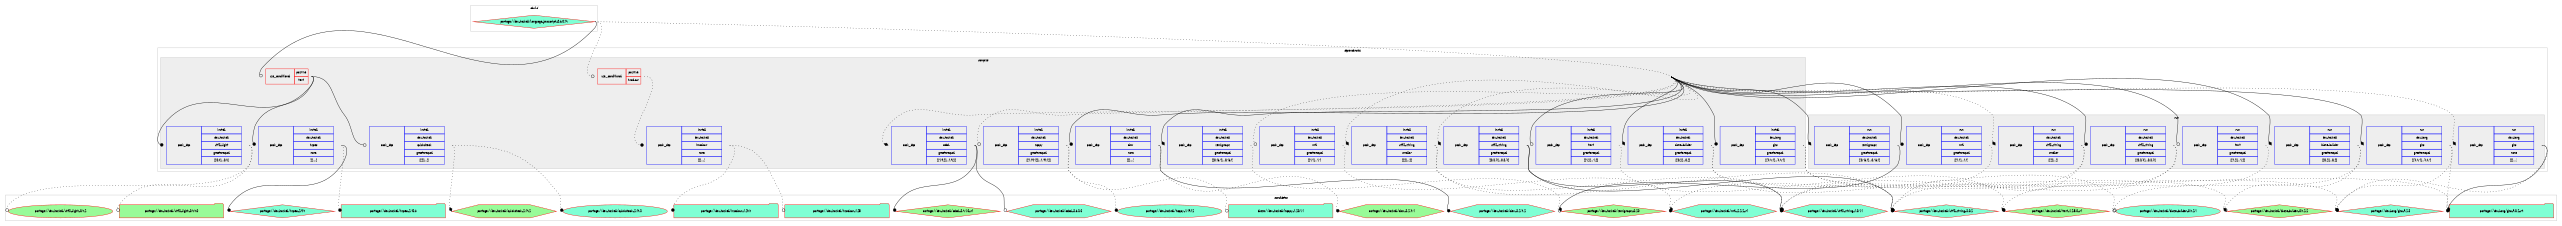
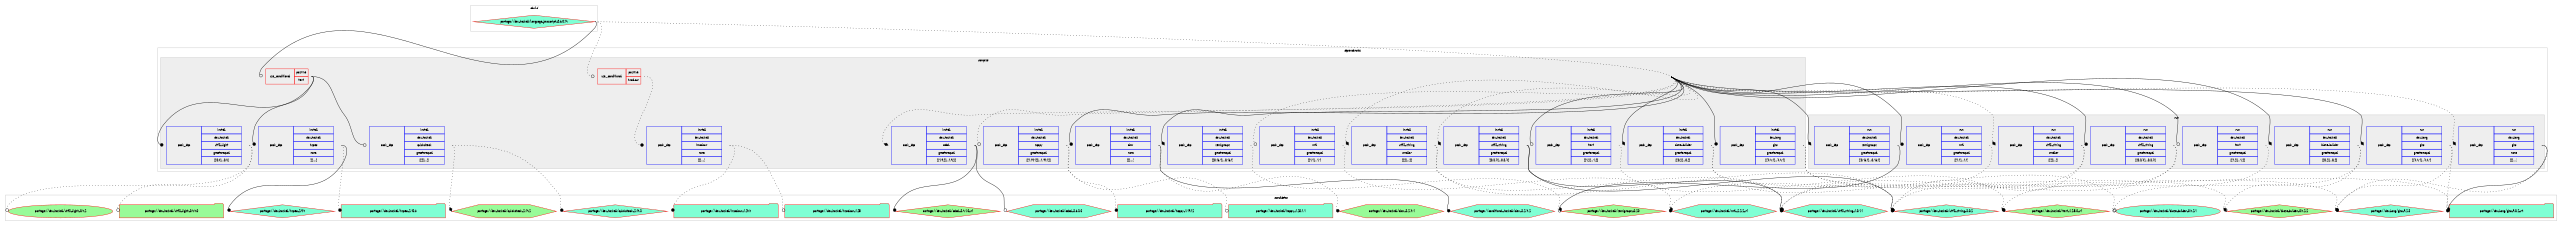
  digraph {
    compound=true
    concentrate=true
    fontname="Patrick Hand"
    fontsize=10
    newrank=true
    rankdir=TB
    ranksep=1.5
    node [color=red fontname="Patrick Hand" fontsize=10 shape=none]
    edge [arrowhead=dot fontname="Patrick Hand" headport=w style=dotted tailport=e weight=100]
    n1 [fillcolor=aquamarine label="portage://dev-haskell/language-javascript-0.6.0.14" shape=diamond style=filled width=4]
    n2 [color=blue label=<<TABLE BORDER="0" CELLBORDER="1" CELLSPACING="0" CELLPADDING="4" WIDTH="220"><TR><TD ROWSPAN="6" CELLPADDING="30">pack_dep</TD></TR><TR><TD WIDTH="110">install</TD></TR><TR><TD>dev-haskell</TD></TR><TR><TD>hscolour</TD></TR><TR><TD>none</TD></TR><TR><TD>[[],,,,]</TD></TR></TABLE>>]
    n3 [label=<<TABLE BORDER="0" CELLBORDER="1" CELLSPACING="0" CELLPADDING="4"><TR><TD ROWSPAN="3" CELLPADDING="10">use_conditional</TD></TR><TR><TD>positive</TD></TR><TR><TD>hscolour</TD></TR></TABLE>>]
    n4 [color=blue label=<<TABLE BORDER="0" CELLBORDER="1" CELLSPACING="0" CELLPADDING="4" WIDTH="220"><TR><TD ROWSPAN="6" CELLPADDING="30">pack_dep</TD></TR><TR><TD WIDTH="110">install</TD></TR><TR><TD>dev-haskell</TD></TR><TR><TD>hspec</TD></TR><TR><TD>none</TD></TR><TR><TD>[[],,,,]</TD></TR></TABLE>>]
    n5 [color=blue label=<<TABLE BORDER="0" CELLBORDER="1" CELLSPACING="0" CELLPADDING="4" WIDTH="220"><TR><TD ROWSPAN="6" CELLPADDING="30">pack_dep</TD></TR><TR><TD WIDTH="110">install</TD></TR><TR><TD>dev-haskell</TD></TR><TR><TD>quickcheck</TD></TR><TR><TD>greaterequal</TD></TR><TR><TD>[[2],,,2]</TD></TR></TABLE>>]
    n6 [color=blue label=<<TABLE BORDER="0" CELLBORDER="1" CELLSPACING="0" CELLPADDING="4" WIDTH="220"><TR><TD ROWSPAN="6" CELLPADDING="30">pack_dep</TD></TR><TR><TD WIDTH="110">install</TD></TR><TR><TD>dev-haskell</TD></TR><TR><TD>utf8-light</TD></TR><TR><TD>greaterequal</TD></TR><TR><TD>[[0,4],,,0.4]</TD></TR></TABLE>>]
    n7 [label=<<TABLE BORDER="0" CELLBORDER="1" CELLSPACING="0" CELLPADDING="4"><TR><TD ROWSPAN="3" CELLPADDING="10">use_conditional</TD></TR><TR><TD>positive</TD></TR><TR><TD>test</TD></TR></TABLE>>]
    n8 [color=blue label=<<TABLE BORDER="0" CELLBORDER="1" CELLSPACING="0" CELLPADDING="4" WIDTH="220"><TR><TD ROWSPAN="6" CELLPADDING="30">pack_dep</TD></TR><TR><TD WIDTH="110">install</TD></TR><TR><TD>dev-haskell</TD></TR><TR><TD>alex</TD></TR><TR><TD>none</TD></TR><TR><TD>[[],,,,]</TD></TR></TABLE>>]
    n9 [color=blue label=<<TABLE BORDER="0" CELLBORDER="1" CELLSPACING="0" CELLPADDING="4" WIDTH="220"><TR><TD ROWSPAN="6" CELLPADDING="30">pack_dep</TD></TR><TR><TD WIDTH="110">install</TD></TR><TR><TD>dev-haskell</TD></TR><TR><TD>blaze-builder</TD></TR><TR><TD>greaterequal</TD></TR><TR><TD>[[0,2],,,0.2]</TD></TR></TABLE>>]
    n10 [color=blue label=<<TABLE BORDER="0" CELLBORDER="1" CELLSPACING="0" CELLPADDING="4" WIDTH="220"><TR><TD ROWSPAN="6" CELLPADDING="30">pack_dep</TD></TR><TR><TD WIDTH="110">install</TD></TR><TR><TD>dev-haskell</TD></TR><TR><TD>cabal</TD></TR><TR><TD>greaterequal</TD></TR><TR><TD>[[1,9,2],,,1.9.2]</TD></TR></TABLE>>]
    n11 [color=blue label=<<TABLE BORDER="0" CELLBORDER="1" CELLSPACING="0" CELLPADDING="4" WIDTH="220"><TR><TD ROWSPAN="6" CELLPADDING="30">pack_dep</TD></TR><TR><TD WIDTH="110">install</TD></TR><TR><TD>dev-haskell</TD></TR><TR><TD>happy</TD></TR><TR><TD>greaterequal</TD></TR><TR><TD>[[1,19,12],,,1.19.12]</TD></TR></TABLE>>]
    n12 [color=blue label=<<TABLE BORDER="0" CELLBORDER="1" CELLSPACING="0" CELLPADDING="4" WIDTH="220"><TR><TD ROWSPAN="6" CELLPADDING="30">pack_dep</TD></TR><TR><TD WIDTH="110">install</TD></TR><TR><TD>dev-haskell</TD></TR><TR><TD>mtl</TD></TR><TR><TD>greaterequal</TD></TR><TR><TD>[[1,1],,,1.1]</TD></TR></TABLE>>]
    n13 [color=blue label=<<TABLE BORDER="0" CELLBORDER="1" CELLSPACING="0" CELLPADDING="4" WIDTH="220"><TR><TD ROWSPAN="6" CELLPADDING="30">pack_dep</TD></TR><TR><TD WIDTH="110">install</TD></TR><TR><TD>dev-haskell</TD></TR><TR><TD>semigroups</TD></TR><TR><TD>greaterequal</TD></TR><TR><TD>[[0,16,1],,,0.16.1]</TD></TR></TABLE>>]
    n14 [color=blue label=<<TABLE BORDER="0" CELLBORDER="1" CELLSPACING="0" CELLPADDING="4" WIDTH="220"><TR><TD ROWSPAN="6" CELLPADDING="30">pack_dep</TD></TR><TR><TD WIDTH="110">install</TD></TR><TR><TD>dev-haskell</TD></TR><TR><TD>text</TD></TR><TR><TD>greaterequal</TD></TR><TR><TD>[[1,2],,,1.2]</TD></TR></TABLE>>]
    n15 [color=blue label=<<TABLE BORDER="0" CELLBORDER="1" CELLSPACING="0" CELLPADDING="4" WIDTH="220"><TR><TD ROWSPAN="6" CELLPADDING="30">pack_dep</TD></TR><TR><TD WIDTH="110">install</TD></TR><TR><TD>dev-haskell</TD></TR><TR><TD>utf8-string</TD></TR><TR><TD>greaterequal</TD></TR><TR><TD>[[0,3,7],,,0.3.7]</TD></TR></TABLE>>]
    n16 [color=blue label=<<TABLE BORDER="0" CELLBORDER="1" CELLSPACING="0" CELLPADDING="4" WIDTH="220"><TR><TD ROWSPAN="6" CELLPADDING="30">pack_dep</TD></TR><TR><TD WIDTH="110">install</TD></TR><TR><TD>dev-haskell</TD></TR><TR><TD>utf8-string</TD></TR><TR><TD>smaller</TD></TR><TR><TD>[[2],,,2]</TD></TR></TABLE>>]
    n17 [color=blue label=<<TABLE BORDER="0" CELLBORDER="1" CELLSPACING="0" CELLPADDING="4" WIDTH="220"><TR><TD ROWSPAN="6" CELLPADDING="30">pack_dep</TD></TR><TR><TD WIDTH="110">install</TD></TR><TR><TD>dev-lang</TD></TR><TR><TD>ghc</TD></TR><TR><TD>greaterequal</TD></TR><TR><TD>[[7,4,1],,,7.4.1]</TD></TR></TABLE>>]
    n18 [color=blue label=<<TABLE BORDER="0" CELLBORDER="1" CELLSPACING="0" CELLPADDING="4" WIDTH="220"><TR><TD ROWSPAN="6" CELLPADDING="30">pack_dep</TD></TR><TR><TD WIDTH="110">run</TD></TR><TR><TD>dev-haskell</TD></TR><TR><TD>semigroups</TD></TR><TR><TD>greaterequal</TD></TR><TR><TD>[[0,16,1],,,0.16.1]</TD></TR></TABLE>>]
    n19 [color=blue label=<<TABLE BORDER="0" CELLBORDER="1" CELLSPACING="0" CELLPADDING="4" WIDTH="220"><TR><TD ROWSPAN="6" CELLPADDING="30">pack_dep</TD></TR><TR><TD WIDTH="110">run</TD></TR><TR><TD>dev-haskell</TD></TR><TR><TD>utf8-string</TD></TR><TR><TD>smaller</TD></TR><TR><TD>[[2],,,2]</TD></TR></TABLE>>]
    n20 [color=blue label=<<TABLE BORDER="0" CELLBORDER="1" CELLSPACING="0" CELLPADDING="4" WIDTH="220"><TR><TD ROWSPAN="6" CELLPADDING="30">pack_dep</TD></TR><TR><TD WIDTH="110">run</TD></TR><TR><TD>dev-haskell</TD></TR><TR><TD>blaze-builder</TD></TR><TR><TD>greaterequal</TD></TR><TR><TD>[[0,2],,,0.2]</TD></TR></TABLE>>]
    n21 [color=blue label=<<TABLE BORDER="0" CELLBORDER="1" CELLSPACING="0" CELLPADDING="4" WIDTH="220"><TR><TD ROWSPAN="6" CELLPADDING="30">pack_dep</TD></TR><TR><TD WIDTH="110">run</TD></TR><TR><TD>dev-haskell</TD></TR><TR><TD>mtl</TD></TR><TR><TD>greaterequal</TD></TR><TR><TD>[[1,1],,,1.1]</TD></TR></TABLE>>]
    n22 [color=blue label=<<TABLE BORDER="0" CELLBORDER="1" CELLSPACING="0" CELLPADDING="4" WIDTH="220"><TR><TD ROWSPAN="6" CELLPADDING="30">pack_dep</TD></TR><TR><TD WIDTH="110">run</TD></TR><TR><TD>dev-haskell</TD></TR><TR><TD>text</TD></TR><TR><TD>greaterequal</TD></TR><TR><TD>[[1,2],,,1.2]</TD></TR></TABLE>>]
    n23 [color=blue label=<<TABLE BORDER="0" CELLBORDER="1" CELLSPACING="0" CELLPADDING="4" WIDTH="220"><TR><TD ROWSPAN="6" CELLPADDING="30">pack_dep</TD></TR><TR><TD WIDTH="110">run</TD></TR><TR><TD>dev-haskell</TD></TR><TR><TD>utf8-string</TD></TR><TR><TD>greaterequal</TD></TR><TR><TD>[[0,3,7],,,0.3.7]</TD></TR></TABLE>>]
    n24 [color=blue label=<<TABLE BORDER="0" CELLBORDER="1" CELLSPACING="0" CELLPADDING="4" WIDTH="220"><TR><TD ROWSPAN="6" CELLPADDING="30">pack_dep</TD></TR><TR><TD WIDTH="110">run</TD></TR><TR><TD>dev-lang</TD></TR><TR><TD>ghc</TD></TR><TR><TD>greaterequal</TD></TR><TR><TD>[[7,4,1],,,7.4.1]</TD></TR></TABLE>>]
    n25 [color=blue label=<<TABLE BORDER="0" CELLBORDER="1" CELLSPACING="0" CELLPADDING="4" WIDTH="220"><TR><TD ROWSPAN="6" CELLPADDING="30">pack_dep</TD></TR><TR><TD WIDTH="110">run</TD></TR><TR><TD>dev-lang</TD></TR><TR><TD>ghc</TD></TR><TR><TD>none</TD></TR><TR><TD>[[],,,,]</TD></TR></TABLE>>]
    n26 [fillcolor=aquamarine label="portage://dev-haskell/hspec-2.10.6" shape=folder style=filled width=4]
    n27 [fillcolor=aquamarine label="portage://dev-haskell/hspec-2.9.4" shape=diamond style=filled width=4]
    n28 [fillcolor=aquamarine label="portage://dev-haskell/hscolour-1.25" shape=folder style=filled width=4]
    n29 [fillcolor=aquamarine label="portage://dev-haskell/hscolour-1.24.4" shape=folder style=filled width=4]
-   n30 [fillcolor=aquamarine label="portage://dev-haskell/quickcheck-2.14.3" shape=ellipse style=filled width=4]
+   n30 [fillcolor=aquamarine label="portage://dev-haskell/quickcheck-2.14.3" shape=diamond style=filled width=4]
    n31 [fillcolor=palegreen label="portage://dev-haskell/quickcheck-2.14.2" shape=hexagon style=filled width=4]
    n32 [fillcolor=palegreen label="portage://dev-haskell/utf8-light-0.4.4.0" shape=folder style=filled width=4]
    n33 [fillcolor=palegreen label="portage://dev-haskell/utf8-light-0.4.2" shape=ellipse style=filled width=4]
-   n34 [fillcolor=aquamarine label="portage://dev-haskell/alex-3.2.7.2" shape=hexagon style=filled width=4]
+   n34 [fillcolor=aquamarine label="portage://conditional-haskell/alex-3.2.7.2" shape=hexagon style=filled width=4]
    n35 [fillcolor=palegreen label="portage://dev-haskell/alex-3.2.7.1" shape=hexagon style=filled width=4]
    n36 [fillcolor=palegreen label="portage://dev-haskell/blaze-builder-0.4.2.2" shape=diamond style=filled width=4]
    n37 [fillcolor=aquamarine label="portage://dev-haskell/blaze-builder-0.4.2.1" shape=ellipse style=filled width=4]
    n38 [fillcolor=aquamarine label="portage://dev-haskell/cabal-3.6.3.0" shape=hexagon style=filled width=4]
    n39 [fillcolor=palegreen label="portage://dev-haskell/cabal-3.4.1.0-r1" shape=diamond style=filled width=4]
-   n40 [fillcolor=aquamarine label="blaze://dev-haskell/happy-1.20.1.1" shape=folder style=filled width=4]
-   n41 [fillcolor=aquamarine label="portage://dev-haskell/happy-1.19.12" shape=ellipse style=filled width=4]
+   n40 [fillcolor=aquamarine label="portage://dev-haskell/happy-1.20.1.1" shape=folder style=filled width=4]
+   n41 [fillcolor=aquamarine label="portage://dev-haskell/happy-1.19.12" shape=folder style=filled width=4]
    n42 [fillcolor=aquamarine label="portage://dev-haskell/mtl-2.2.2-r1" shape=hexagon style=filled width=4]
    n43 [fillcolor=palegreen label="portage://dev-haskell/semigroups-0.20" shape=diamond style=filled width=4]
    n44 [fillcolor=palegreen label="portage://dev-haskell/text-1.2.5.0-r1" shape=diamond style=filled width=4]
    n45 [fillcolor=aquamarine label="portage://dev-haskell/utf8-string-3.0.2" shape=diamond style=filled width=4]
    n46 [fillcolor=aquamarine label="portage://dev-haskell/utf8-string-1.0.1.1" shape=hexagon style=filled width=4]
    n47 [fillcolor=aquamarine label="portage://dev-lang/ghc-9.2.8" shape=diamond style=filled width=4]
    n48 [fillcolor=aquamarine label="portage://dev-lang/ghc-9.0.2-r4" shape=folder style=filled width=4]
    subgraph cluster_1 {
      color=gray
      label=<<i>ebuild</i>>
      n1
    }
    subgraph cluster_2 {
      color=gray
      label=<<i>dependencies</i>>
      subgraph cluster_3 {
        color=gray
        fillcolor="#eeeeee"
        label=<<i>compile</i>>
        style=filled
        subgraph sub_4 {
          color=gray
          fillcolor="#eeeeee"
          label=<<i>compile</i>>
          style=filled
          n3
          subgraph sub_5 {
            color=gray
            fillcolor="#eeeeee"
            label=<<i>compile</i>>
            style=filled
            n2
          }
        }
        subgraph sub_6 {
          color=gray
          fillcolor="#eeeeee"
          label=<<i>compile</i>>
          style=filled
          n7
          subgraph sub_7 {
            color=gray
            fillcolor="#eeeeee"
            label=<<i>compile</i>>
            style=filled
            n4
          }
          subgraph sub_8 {
            color=gray
            fillcolor="#eeeeee"
            label=<<i>compile</i>>
            style=filled
            n5
          }
          subgraph sub_9 {
            color=gray
            fillcolor="#eeeeee"
            label=<<i>compile</i>>
            style=filled
            n6
          }
        }
        subgraph sub_10 {
          color=gray
          fillcolor="#eeeeee"
          label=<<i>compile</i>>
          style=filled
          n8
        }
        subgraph sub_11 {
          color=gray
          fillcolor="#eeeeee"
          label=<<i>compile</i>>
          style=filled
          n9
        }
        subgraph sub_12 {
          color=gray
          fillcolor="#eeeeee"
          label=<<i>compile</i>>
          style=filled
          n10
        }
        subgraph sub_13 {
          color=gray
          fillcolor="#eeeeee"
          label=<<i>compile</i>>
          style=filled
          n11
        }
        subgraph sub_14 {
          color=gray
          fillcolor="#eeeeee"
          label=<<i>compile</i>>
          style=filled
          n12
        }
        subgraph sub_15 {
          color=gray
          fillcolor="#eeeeee"
          label=<<i>compile</i>>
          style=filled
          n13
        }
        subgraph sub_16 {
          color=gray
          fillcolor="#eeeeee"
          label=<<i>compile</i>>
          style=filled
          n14
        }
        subgraph sub_17 {
          color=gray
          fillcolor="#eeeeee"
          label=<<i>compile</i>>
          style=filled
          n15
        }
        subgraph sub_18 {
          color=gray
          fillcolor="#eeeeee"
          label=<<i>compile</i>>
          style=filled
          n16
        }
        subgraph sub_19 {
          color=gray
          fillcolor="#eeeeee"
          label=<<i>compile</i>>
          style=filled
          n17
        }
      }
      subgraph cluster_20 {
        color=gray
        fillcolor="#eeeeee"
        label=<<i>compile and run</i>>
        style=filled
      }
      subgraph cluster_21 {
        color=gray
        fillcolor="#eeeeee"
        label=<<i>run</i>>
        style=filled
        subgraph sub_22 {
          color=gray
          fillcolor="#eeeeee"
          label=<<i>run</i>>
          style=filled
          n18
        }
        subgraph sub_23 {
          color=gray
          fillcolor="#eeeeee"
          label=<<i>run</i>>
          style=filled
          n19
        }
        subgraph sub_24 {
          color=gray
          fillcolor="#eeeeee"
          label=<<i>run</i>>
          style=filled
          n20
        }
        subgraph sub_25 {
          color=gray
          fillcolor="#eeeeee"
          label=<<i>run</i>>
          style=filled
          n21
        }
        subgraph sub_26 {
          color=gray
          fillcolor="#eeeeee"
          label=<<i>run</i>>
          style=filled
          n22
        }
        subgraph sub_27 {
          color=gray
          fillcolor="#eeeeee"
          label=<<i>run</i>>
          style=filled
          n23
        }
        subgraph sub_28 {
          color=gray
          fillcolor="#eeeeee"
          label=<<i>run</i>>
          style=filled
          n24
        }
        subgraph sub_29 {
          color=gray
          fillcolor="#eeeeee"
          label=<<i>run</i>>
          style=filled
          n25
        }
      }
    }
    subgraph cluster_30 {
      color=gray
      label=<<i>candidates</i>>
      rank=same
      subgraph sub_31 {
        color=black
        label=<<i>candidates</i>>
        nodesep=1
        rank=same
        n40
        n41
      }
      subgraph sub_32 {
        color=black
        label=<<i>candidates</i>>
        nodesep=1
        rank=same
        n26
        n27
      }
      subgraph sub_33 {
        color=black
        label=<<i>candidates</i>>
        nodesep=1
        rank=same
        n28
        n29
      }
      subgraph sub_34 {
        color=black
        label=<<i>candidates</i>>
        nodesep=1
        rank=same
        n30
        n31
      }
      subgraph sub_35 {
        color=black
        label=<<i>candidates</i>>
        nodesep=1
        rank=same
        n32
        n33
      }
      subgraph sub_36 {
        color=black
        label=<<i>candidates</i>>
        nodesep=1
        rank=same
        n34
        n35
      }
      subgraph sub_37 {
        color=black
        label=<<i>candidates</i>>
        nodesep=1
        rank=same
        n36
        n37
      }
      subgraph sub_38 {
        color=black
        label=<<i>candidates</i>>
        nodesep=1
        rank=same
        n38
        n39
      }
      subgraph sub_39 {
        color=black
        label=<<i>candidates</i>>
        nodesep=1
        rank=same
        n42
      }
      subgraph sub_40 {
        color=black
        label=<<i>candidates</i>>
        nodesep=1
        rank=same
        n43
      }
      subgraph sub_41 {
        color=black
        label=<<i>candidates</i>>
        nodesep=1
        rank=same
        n44
      }
      subgraph sub_42 {
        color=black
        label=<<i>candidates</i>>
        nodesep=1
        rank=same
        n45
        n46
      }
      subgraph sub_43 {
        color=black
        label=<<i>candidates</i>>
        nodesep=1
        rank=same
        n45
        n46
      }
      subgraph sub_44 {
        color=black
        label=<<i>candidates</i>>
        nodesep=1
        rank=same
        n47
        n48
      }
      subgraph sub_45 {
        color=black
        label=<<i>candidates</i>>
        nodesep=1
        rank=same
        n36
        n37
      }
      subgraph sub_46 {
        color=black
        label=<<i>candidates</i>>
        nodesep=1
        rank=same
        n42
      }
      subgraph sub_47 {
        color=black
        label=<<i>candidates</i>>
        nodesep=1
        rank=same
        n43
      }
      subgraph sub_48 {
        color=black
        label=<<i>candidates</i>>
        nodesep=1
        rank=same
        n44
      }
      subgraph sub_49 {
        color=black
        label=<<i>candidates</i>>
        nodesep=1
        rank=same
        n45
        n46
      }
      subgraph sub_50 {
        color=black
        label=<<i>candidates</i>>
        nodesep=1
        rank=same
        n45
        n46
      }
      subgraph sub_51 {
        color=black
        label=<<i>candidates</i>>
        nodesep=1
        rank=same
        n47
        n48
      }
      subgraph sub_52 {
        color=black
        label=<<i>candidates</i>>
        nodesep=1
        rank=same
        n47
        n48
      }
    }
    n1 -> n3 [arrowhead=odot weight=20]
    n1 -> n7 [arrowhead=odot style=solid weight=20]
    n1 -> n8 [style=solid weight=20]
    n1 -> n9 [arrowhead=diamond style=solid weight=20]
    n1 -> n10 [arrowhead=diamond weight=20]
    n1 -> n11 [arrowhead=odot weight=20]
    n1 -> n12 [arrowhead=odot weight=20]
    n1 -> n13 [arrowhead=diamond style=solid weight=20]
    n1 -> n14 [arrowhead=odot style=solid weight=20]
    n1 -> n15 [arrowhead=diamond weight=20]
    n1 -> n16 [arrowhead=diamond weight=20]
    n1 -> n17 [style=solid weight=20]
    n1 -> n18 [arrowhead=diamond style=solid weight=20]
    n1 -> n19 [arrowhead=diamond weight=20]
    n1 -> n20 [arrowhead=diamond style=solid weight=20]
    n1 -> n21 [style=solid weight=20]
    n1 -> n22 [arrowhead=odot style=solid weight=20]
    n1 -> n23 [style=solid weight=20]
    n1 -> n24 [arrowhead=diamond style=solid weight=20]
    n1 -> n25 [arrowhead=diamond weight=20]
    n2 -> n28 [arrowhead=odot]
    n2 -> n29
    n3 -> n2 [weight=20]
    n4 -> n26
    n4 -> n27 [style=solid]
    n5 -> n30
    n5 -> n31 [arrowhead=diamond]
    n6 -> n32 [arrowhead=odot]
    n6 -> n33 [arrowhead=odot]
    n7 -> n4 [style=solid weight=20]
    n7 -> n5 [arrowhead=odot style=solid weight=20]
    n7 -> n6 [style=solid weight=20]
    n8 -> n34 [style=solid]
    n8 -> n35
    n9 -> n36 [arrowhead=diamond]
    n9 -> n37 [arrowhead=odot]
    n10 -> n38 [arrowhead=odot style=solid]
    n10 -> n39 [style=solid]
    n11 -> n40 [arrowhead=odot]
    n11 -> n41
    n12 -> n42
    n13 -> n43 [arrowhead=odot]
    n14 -> n44 [arrowhead=diamond]
    n15 -> n45 [arrowhead=diamond style=solid]
    n15 -> n46 [style=solid]
    n16 -> n45
    n16 -> n46 [arrowhead=diamond]
    n17 -> n47 [arrowhead=diamond]
    n17 -> n48
    n18 -> n43 [arrowhead=diamond style=solid]
    n19 -> n45
    n19 -> n46
    n20 -> n36 [arrowhead=odot]
    n20 -> n37 [arrowhead=odot]
    n21 -> n42 [arrowhead=diamond]
    n22 -> n44
    n23 -> n45
    n23 -> n46 [arrowhead=diamond]
    n24 -> n47
    n24 -> n48 [arrowhead=odot]
    n25 -> n47 [arrowhead=odot]
    n25 -> n48 [arrowhead=diamond style=solid]
  }
